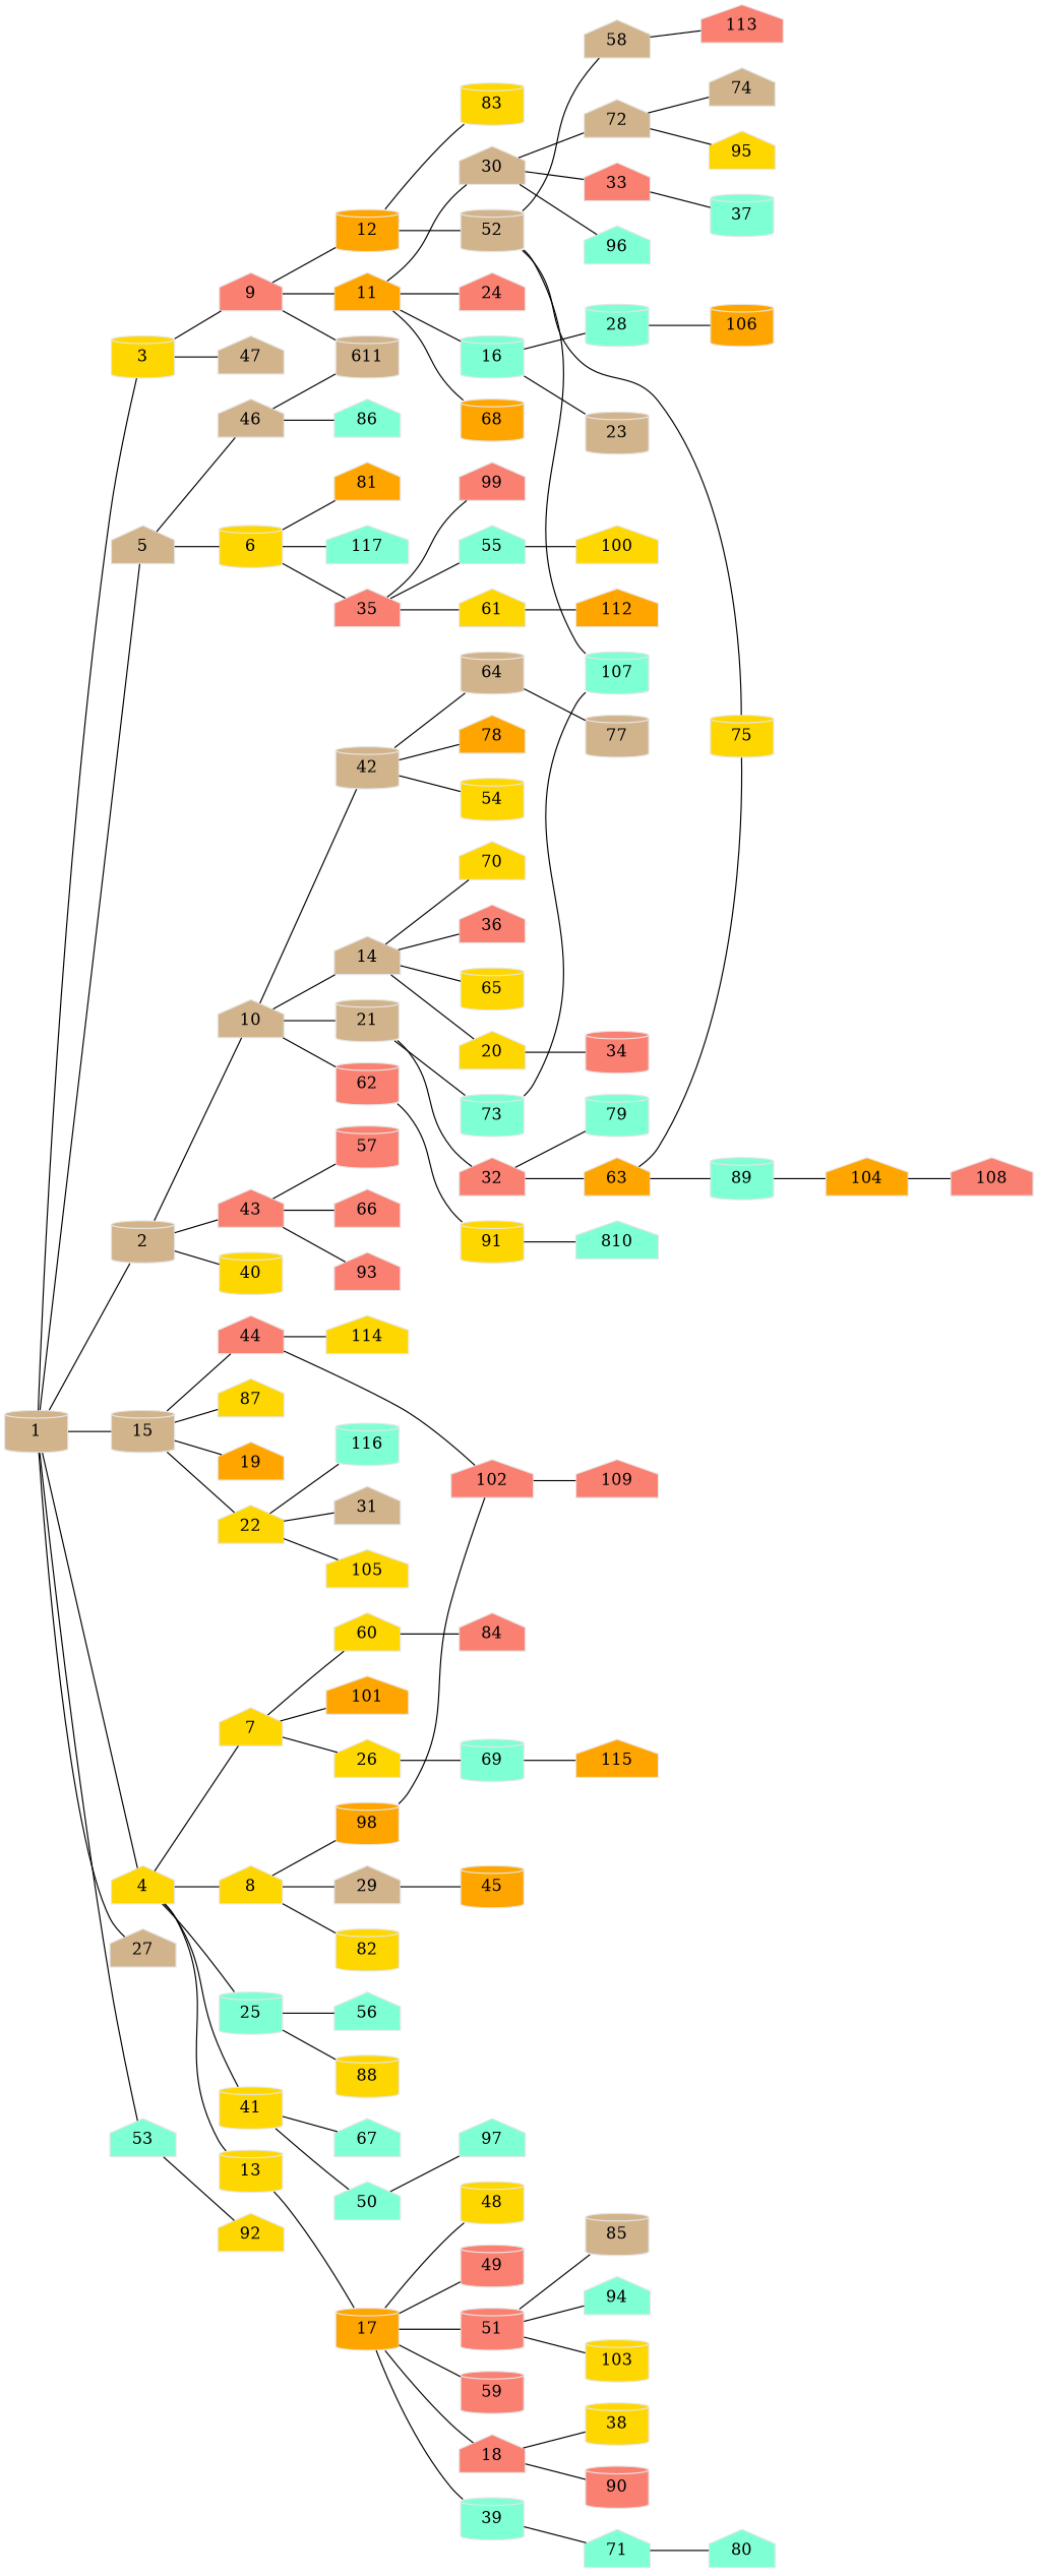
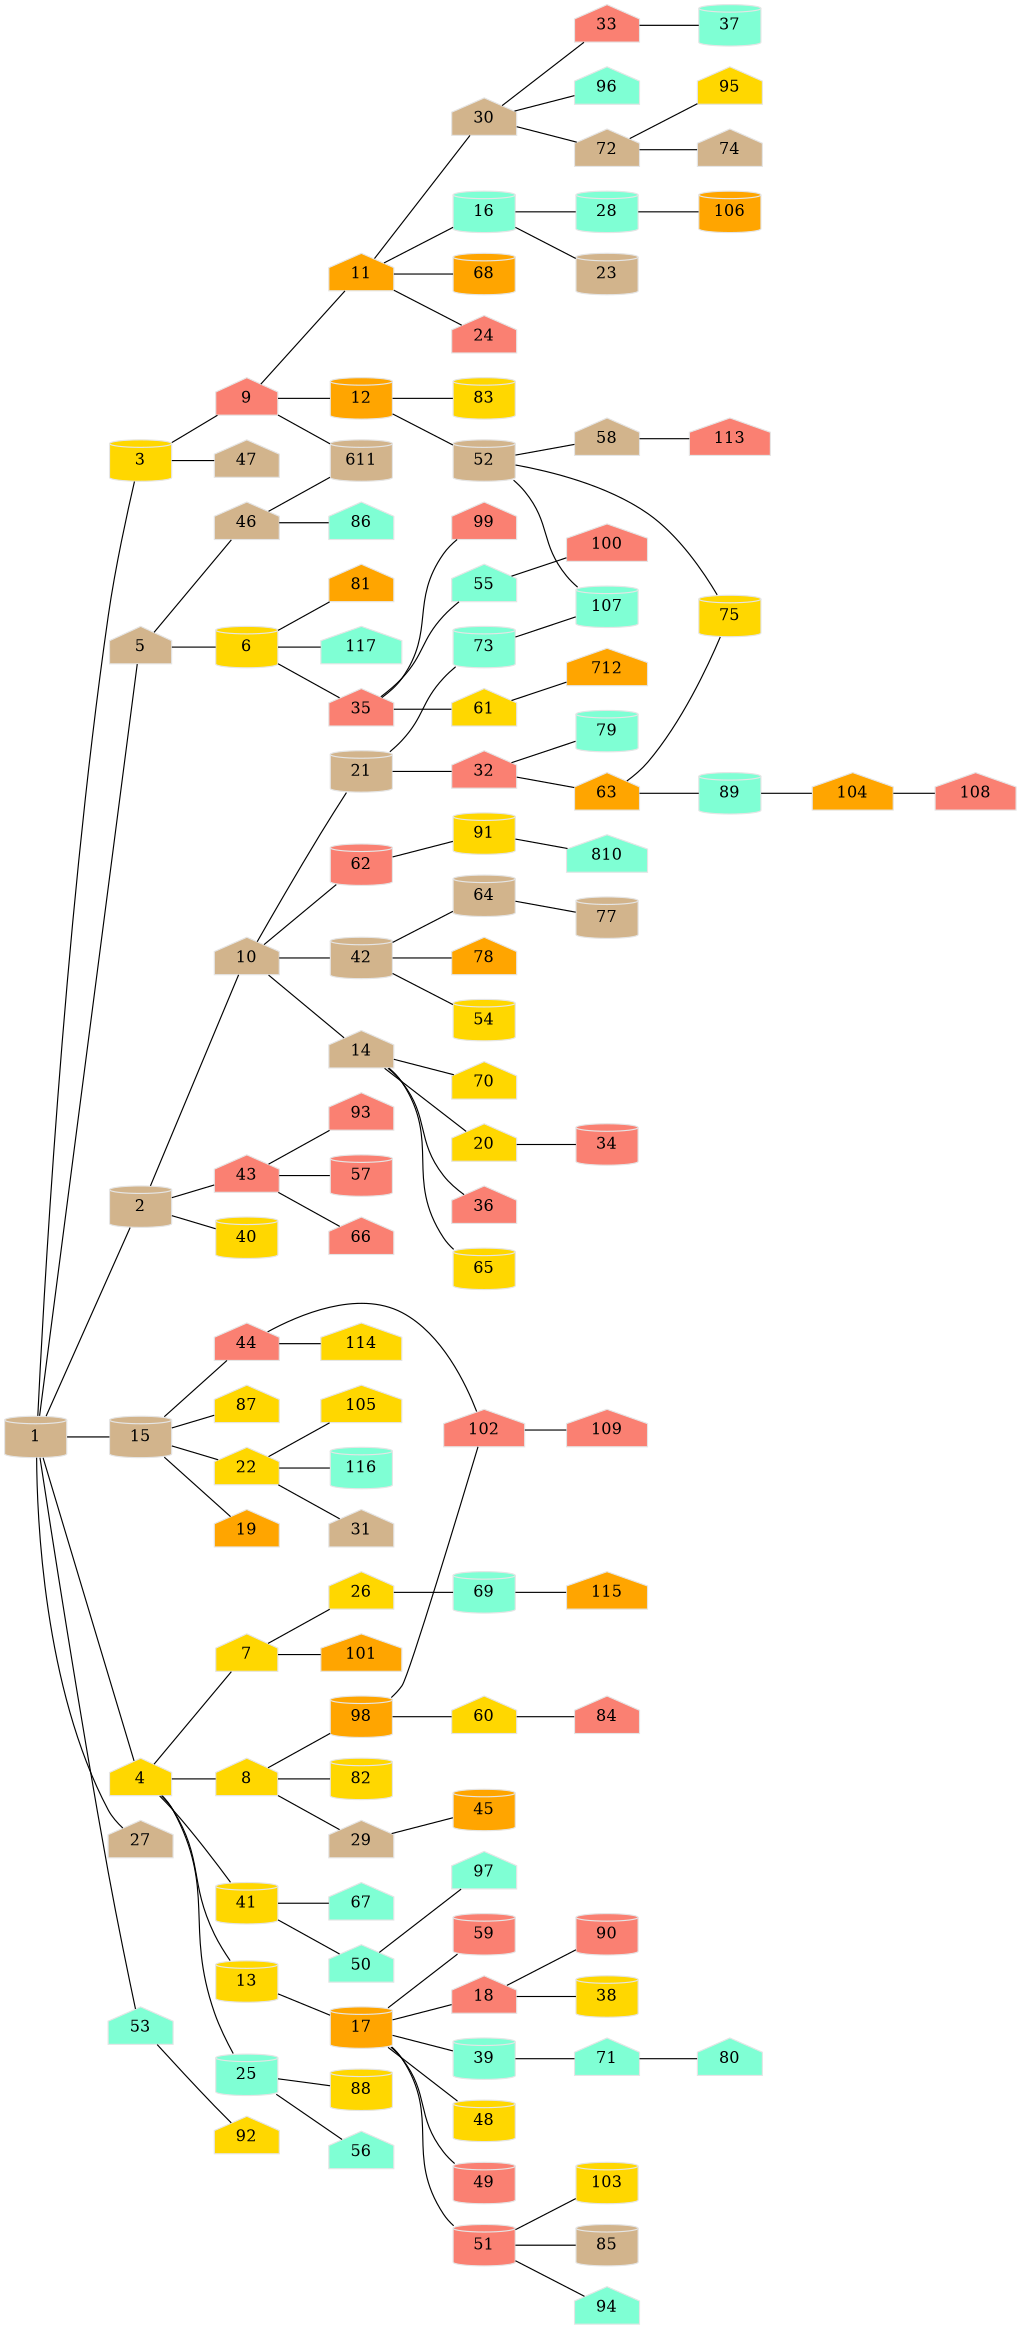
  graph {
    rankdir=LR
    node [color=gray90 fillcolor=gold shape=house style=filled]
    1 [fillcolor=tan shape=cylinder]
    2 [fillcolor=tan shape=cylinder]
    3 [shape=cylinder]
    4
    5 [fillcolor=tan]
    15 [fillcolor=tan shape=cylinder]
    27 [fillcolor=tan]
    53 [fillcolor=aquamarine]
    10 [fillcolor=tan]
    40 [shape=cylinder]
    43 [fillcolor=salmon]
    9 [fillcolor=salmon]
    47 [fillcolor=tan]
    7
    8
    13 [shape=cylinder]
    25 [fillcolor=aquamarine shape=cylinder]
    41 [shape=cylinder]
    6 [shape=cylinder]
    46 [fillcolor=tan]
    19 [fillcolor=orange]
    22
    44 [fillcolor=salmon]
    87
    92
    14 [fillcolor=tan]
    21 [fillcolor=tan shape=cylinder]
    42 [fillcolor=tan shape=cylinder]
    62 [fillcolor=salmon shape=cylinder]
    57 [fillcolor=salmon shape=cylinder]
    66 [fillcolor=salmon]
    93 [fillcolor=salmon]
    11 [fillcolor=orange]
    12 [fillcolor=orange shape=cylinder]
    n35 [fillcolor=tan label=611 shape=cylinder]
    26
    60
    101 [fillcolor=orange]
    29 [fillcolor=tan]
    82 [shape=cylinder]
    98 [fillcolor=orange shape=cylinder]
    17 [fillcolor=orange shape=cylinder]
    56 [fillcolor=aquamarine]
    88 [shape=cylinder]
    50 [fillcolor=aquamarine]
    67 [fillcolor=aquamarine]
    35 [fillcolor=salmon]
    81 [fillcolor=orange]
    117 [fillcolor=aquamarine]
    86 [fillcolor=aquamarine]
    55 [fillcolor=aquamarine]
    61
    99 [fillcolor=salmon]
    69 [fillcolor=aquamarine shape=cylinder]
    84 [fillcolor=salmon]
    45 [fillcolor=orange shape=cylinder]
    102 [fillcolor=salmon]
    16 [fillcolor=aquamarine shape=cylinder]
    24 [fillcolor=salmon]
    30 [fillcolor=tan]
    68 [fillcolor=orange shape=cylinder]
    52 [fillcolor=tan shape=cylinder]
    83 [shape=cylinder]
    20
    36 [fillcolor=salmon]
    65 [shape=cylinder]
    70
    32 [fillcolor=salmon]
    73 [fillcolor=aquamarine shape=cylinder]
    54 [shape=cylinder]
    64 [fillcolor=tan shape=cylinder]
    78 [fillcolor=orange]
    91 [shape=cylinder]
    23 [fillcolor=tan shape=cylinder]
    28 [fillcolor=aquamarine shape=cylinder]
    33 [fillcolor=salmon]
    72 [fillcolor=tan]
    96 [fillcolor=aquamarine]
    58 [fillcolor=tan]
    75 [shape=cylinder]
    107 [fillcolor=aquamarine shape=cylinder]
    18 [fillcolor=salmon]
    39 [fillcolor=aquamarine shape=cylinder]
    48 [shape=cylinder]
    49 [fillcolor=salmon shape=cylinder]
    51 [fillcolor=salmon shape=cylinder]
    59 [fillcolor=salmon shape=cylinder]
    34 [fillcolor=salmon shape=cylinder]
    31 [fillcolor=tan]
    105
    116 [fillcolor=aquamarine shape=cylinder]
    114
    106 [fillcolor=orange shape=cylinder]
    38 [shape=cylinder]
    90 [fillcolor=salmon shape=cylinder]
    71 [fillcolor=aquamarine]
    85 [fillcolor=tan shape=cylinder]
    94 [fillcolor=aquamarine]
    103 [shape=cylinder]
    63 [fillcolor=orange]
    79 [fillcolor=aquamarine shape=cylinder]
    115 [fillcolor=orange]
    37 [fillcolor=aquamarine shape=cylinder]
    74 [fillcolor=tan]
    95
    89 [fillcolor=aquamarine shape=cylinder]
-   100
-   112 [fillcolor=orange]
+   100 [fillcolor=salmon]
+   112 [fillcolor=orange label=712]
    80 [fillcolor=aquamarine]
    97 [fillcolor=aquamarine]
    77 [fillcolor=tan shape=cylinder]
    109 [fillcolor=salmon]
    113 [fillcolor=salmon]
    n114 [fillcolor=aquamarine label=810]
    104 [fillcolor=orange]
    108 [fillcolor=salmon]
    1 -- 2
    1 -- 3
    1 -- 4
    1 -- 5
    1 -- 15
    1 -- 27
    1 -- 53
    2 -- 10
    2 -- 40
    2 -- 43
    3 -- 9
    3 -- 47
    4 -- 7
    4 -- 8
    4 -- 13
    4 -- 25
    4 -- 41
    5 -- 6
    5 -- 46
    15 -- 19
    15 -- 22
    15 -- 44
    15 -- 87
    53 -- 92
    10 -- 14
    10 -- 21
    10 -- 42
    10 -- 62
    43 -- 57
    43 -- 66
    43 -- 93
    9 -- 11
    9 -- 12
    9 -- n35
    7 -- 26
-   7 -- 60
+   98 -- 60
    7 -- 101
    8 -- 29
    8 -- 82
    8 -- 98
    13 -- 17
    25 -- 56
    25 -- 88
    41 -- 50
    41 -- 67
    6 -- 35
    6 -- 81
    6 -- 117
    46 -- n35
    46 -- 86
    22 -- 31
    22 -- 105
    22 -- 116
    44 -- 102
    44 -- 114
    14 -- 20
    14 -- 36
    14 -- 65
    14 -- 70
    21 -- 32
    21 -- 73
    42 -- 54
    42 -- 64
    42 -- 78
    62 -- 91
    11 -- 16
    11 -- 24
    11 -- 30
    11 -- 68
    12 -- 52
    12 -- 83
    26 -- 69
    60 -- 84
    29 -- 45
    98 -- 102
    17 -- 18
    17 -- 39
    17 -- 48
    17 -- 49
    17 -- 51
    17 -- 59
    50 -- 97
    35 -- 55
    35 -- 61
    35 -- 99
    55 -- 100
    61 -- 112
    69 -- 115
    102 -- 109
    16 -- 23
    16 -- 28
    30 -- 33
    30 -- 72
    30 -- 96
    52 -- 58
    52 -- 75
    52 -- 107
    20 -- 34
    32 -- 63
    32 -- 79
    73 -- 107
    64 -- 77
    91 -- n114
    28 -- 106
    33 -- 37
    72 -- 74
    72 -- 95
    58 -- 113
    18 -- 38
    18 -- 90
    39 -- 71
    51 -- 85
    51 -- 94
    51 -- 103
    71 -- 80
    63 -- 75
    63 -- 89
    89 -- 104
    104 -- 108
  }
